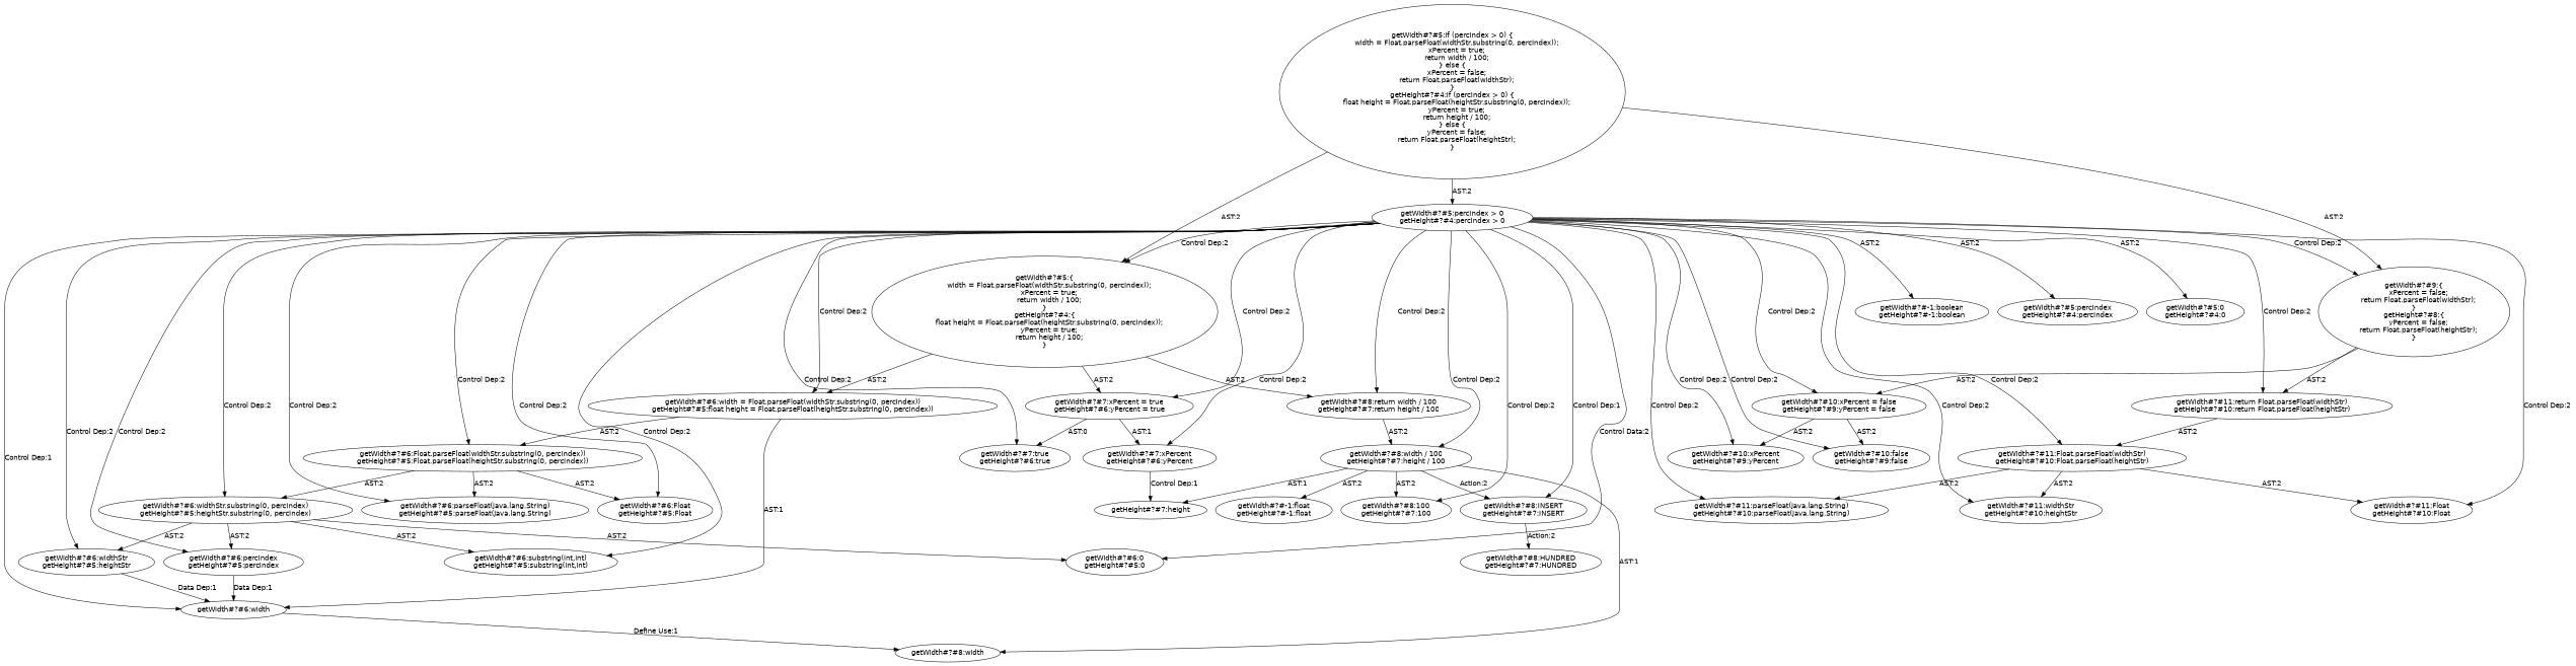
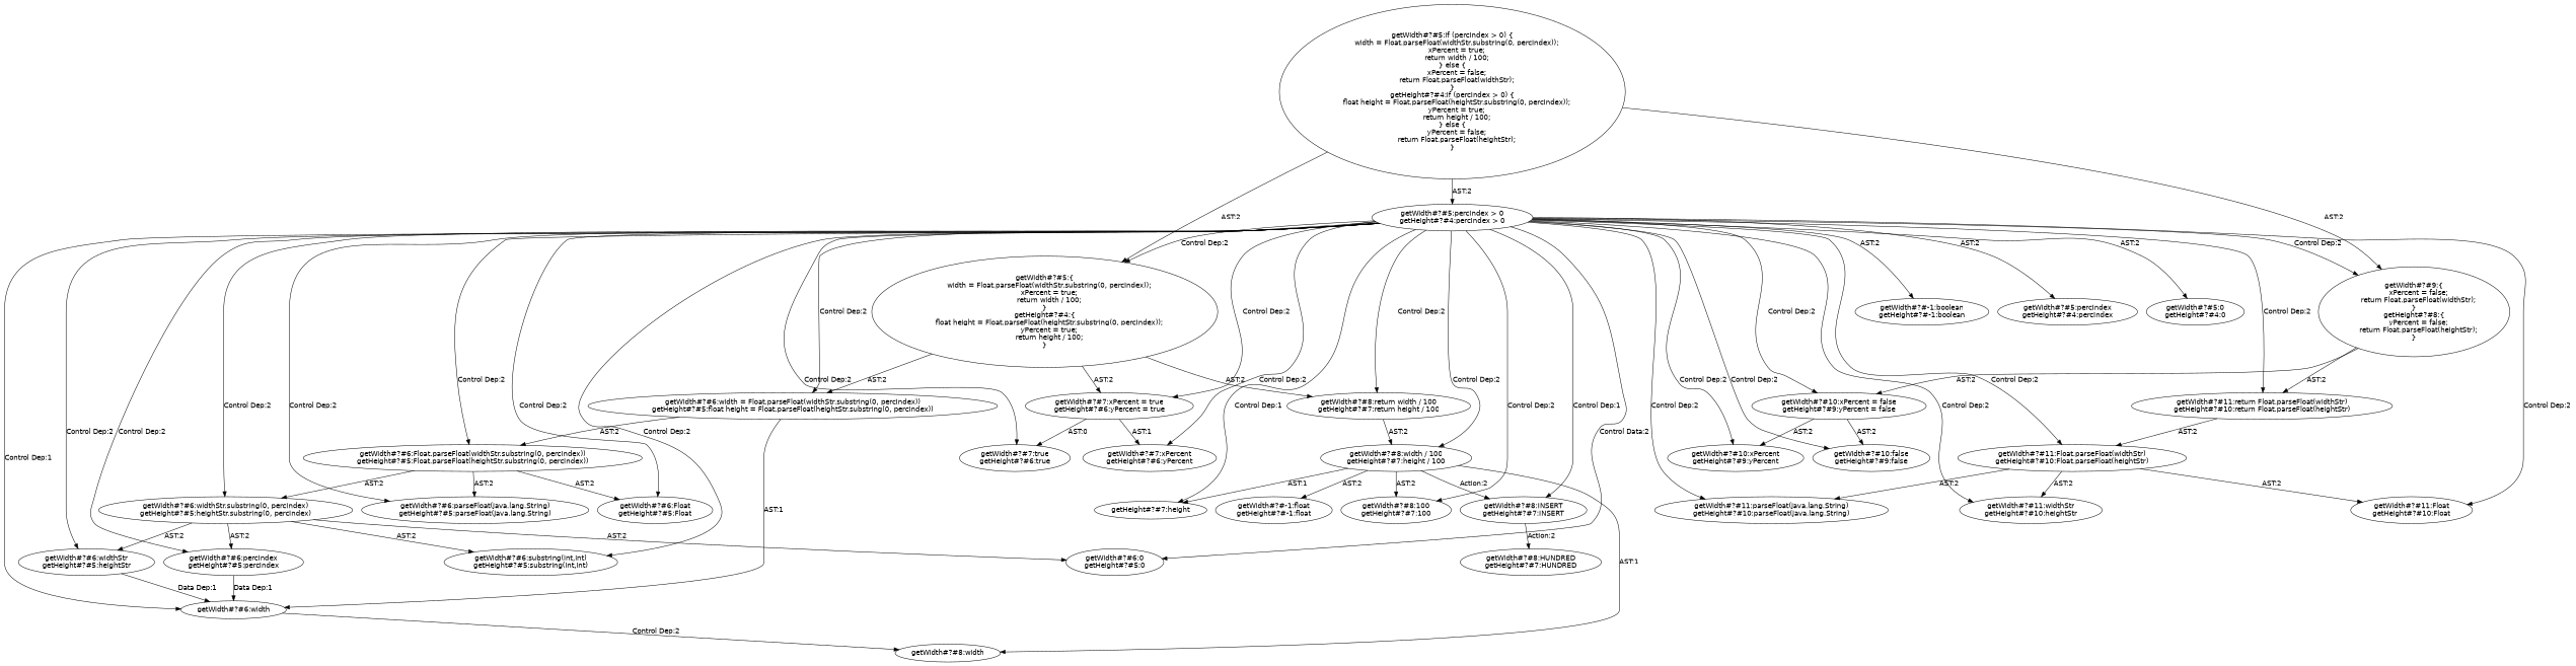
  digraph {
    fontname="DejaVu Sans"
    node [fontname="DejaVu Sans" shape=ellipse]
    edge [fontname="DejaVu Sans"]
    n1 [label="getWidth#?#8:INSERT\ngetHeight#?#7:INSERT"]
    n2 [label="getWidth#?#8:HUNDRED\ngetHeight#?#7:HUNDRED"]
    n3 [label="getWidth#?#8:width / 100\ngetHeight#?#7:height / 100"]
    n4 [label="getWidth#?#8:width"]
    n5 [label="getWidth#?#8:100\ngetHeight#?#7:100"]
    n6 [label="getWidth#?#-1:float\ngetHeight#?#-1:float"]
    n7 [label="getHeight#?#7:height"]
    n8 [label="getWidth#?#5:percIndex > 0\ngetHeight#?#4:percIndex > 0"]
    n9 [label="getWidth#?#-1:boolean\ngetHeight#?#-1:boolean"]
    n10 [label="getWidth#?#5:percIndex\ngetHeight#?#4:percIndex"]
    n11 [label="getWidth#?#5:0\ngetHeight#?#4:0"]
    n12 [label="getWidth#?#5:\{\n    width = Float.parseFloat(widthStr.substring(0, percIndex));\n    xPercent = true;\n    return width / 100;\n\}\ngetHeight#?#4:\{\n    float height = Float.parseFloat(heightStr.substring(0, percIndex));\n    yPercent = true;\n    return height / 100;\n\}"]
    n13 [label="getWidth#?#6:width = Float.parseFloat(widthStr.substring(0, percIndex))\ngetHeight#?#5:float height = Float.parseFloat(heightStr.substring(0, percIndex))"]
    n14 [label="getWidth#?#6:width"]
    n15 [label="getWidth#?#6:Float.parseFloat(widthStr.substring(0, percIndex))\ngetHeight#?#5:Float.parseFloat(heightStr.substring(0, percIndex))"]
    n16 [label="getWidth#?#6:parseFloat(java.lang.String)\ngetHeight#?#5:parseFloat(java.lang.String)"]
    n17 [label="getWidth#?#6:Float\ngetHeight#?#5:Float"]
    n18 [label="getWidth#?#6:widthStr.substring(0, percIndex)\ngetHeight#?#5:heightStr.substring(0, percIndex)"]
    n19 [label="getWidth#?#6:substring(int,int)\ngetHeight#?#5:substring(int,int)"]
    n20 [label="getWidth#?#6:widthStr\ngetHeight#?#5:heightStr"]
    n21 [label="getWidth#?#6:0\ngetHeight#?#5:0"]
    n22 [label="getWidth#?#6:percIndex\ngetHeight#?#5:percIndex"]
    n23 [label="getWidth#?#7:xPercent = true\ngetHeight#?#6:yPercent = true"]
    n24 [label="getWidth#?#7:xPercent\ngetHeight#?#6:yPercent"]
    n25 [label="getWidth#?#7:true\ngetHeight#?#6:true"]
    n26 [label="getWidth#?#8:return width / 100\ngetHeight#?#7:return height / 100"]
    n27 [label="getWidth#?#9:\{\n    xPercent = false;\n    return Float.parseFloat(widthStr);\n\}\ngetHeight#?#8:\{\n    yPercent = false;\n    return Float.parseFloat(heightStr);\n\}"]
    n28 [label="getWidth#?#10:xPercent = false\ngetHeight#?#9:yPercent = false"]
    n29 [label="getWidth#?#10:xPercent\ngetHeight#?#9:yPercent"]
    n30 [label="getWidth#?#10:false\ngetHeight#?#9:false"]
    n31 [label="getWidth#?#11:return Float.parseFloat(widthStr)\ngetHeight#?#10:return Float.parseFloat(heightStr)"]
    n32 [label="getWidth#?#11:Float.parseFloat(widthStr)\ngetHeight#?#10:Float.parseFloat(heightStr)"]
    n33 [label="getWidth#?#11:parseFloat(java.lang.String)\ngetHeight#?#10:parseFloat(java.lang.String)"]
    n34 [label="getWidth#?#11:Float\ngetHeight#?#10:Float"]
    n35 [label="getWidth#?#11:widthStr\ngetHeight#?#10:heightStr"]
    n36 [label="getWidth#?#5:if (percIndex > 0) \{\n    width = Float.parseFloat(widthStr.substring(0, percIndex));\n    xPercent = true;\n    return width / 100;\n\} else \{\n    xPercent = false;\n    return Float.parseFloat(widthStr);\n\}\ngetHeight#?#4:if (percIndex > 0) \{\n    float height = Float.parseFloat(heightStr.substring(0, percIndex));\n    yPercent = true;\n    return height / 100;\n\} else \{\n    yPercent = false;\n    return Float.parseFloat(heightStr);\n\}"]
    n1 -> n2 [label="Action:2"]
    n3 -> n1 [label="Action:2"]
    n3 -> n4 [label="AST:1"]
    n3 -> n5 [label="AST:2"]
    n3 -> n6 [label="AST:2"]
    n3 -> n7 [label="AST:1"]
    n8 -> n1 [label="Control Dep:1"]
    n8 -> n3 [label="Control Dep:2"]
    n8 -> n5 [label="Control Dep:2"]
-   n24 -> n7 [label="Control Dep:1"]
+   n8 -> n7 [label="Control Dep:1"]
    n8 -> n9 [label="AST:2"]
    n8 -> n10 [label="AST:2"]
    n8 -> n11 [label="AST:2"]
    n8 -> n12 [label="Control Dep:2"]
    n8 -> n13 [label="Control Dep:2"]
    n8 -> n14 [label="Control Dep:1"]
    n8 -> n15 [label="Control Dep:2"]
    n8 -> n16 [label="Control Dep:2"]
    n8 -> n17 [label="Control Dep:2"]
    n8 -> n18 [label="Control Dep:2"]
    n8 -> n19 [label="Control Dep:2"]
    n8 -> n20 [label="Control Dep:2"]
    n8 -> n21 [label="Control Data:2"]
    n8 -> n22 [label="Control Dep:2"]
    n8 -> n23 [label="Control Dep:2"]
    n8 -> n24 [label="Control Dep:2"]
    n8 -> n25 [label="Control Dep:2"]
    n8 -> n26 [label="Control Dep:2"]
    n8 -> n27 [label="Control Dep:2"]
    n8 -> n28 [label="Control Dep:2"]
    n8 -> n29 [label="Control Dep:2"]
    n8 -> n30 [label="Control Dep:2"]
    n8 -> n31 [label="Control Dep:2"]
    n8 -> n32 [label="Control Dep:2"]
    n8 -> n33 [label="Control Dep:2"]
    n8 -> n34 [label="Control Dep:2"]
    n8 -> n35 [label="Control Dep:2"]
    n12 -> n13 [label="AST:2"]
    n12 -> n23 [label="AST:2"]
    n12 -> n26 [label="AST:2"]
    n13 -> n14 [label="AST:1"]
    n13 -> n15 [label="AST:2"]
-   n14 -> n4 [label="Define Use:1"]
+   n14 -> n4 [label="Control Dep:2"]
    n15 -> n16 [label="AST:2"]
    n15 -> n17 [label="AST:2"]
    n15 -> n18 [label="AST:2"]
    n18 -> n19 [label="AST:2"]
    n18 -> n20 [label="AST:2"]
    n18 -> n21 [label="AST:2"]
    n18 -> n22 [label="AST:2"]
    n20 -> n14 [label="Data Dep:1"]
    n22 -> n14 [label="Data Dep:1"]
    n23 -> n24 [label="AST:1"]
    n23 -> n25 [label="AST:0"]
    n26 -> n3 [label="AST:2"]
    n27 -> n28 [label="AST:2"]
    n27 -> n31 [label="AST:2"]
    n28 -> n29 [label="AST:2"]
    n28 -> n30 [label="AST:2"]
    n31 -> n32 [label="AST:2"]
    n32 -> n33 [label="AST:2"]
    n32 -> n34 [label="AST:2"]
    n32 -> n35 [label="AST:2"]
    n36 -> n8 [label="AST:2"]
    n36 -> n12 [label="AST:2"]
    n36 -> n27 [label="AST:2"]
  }
